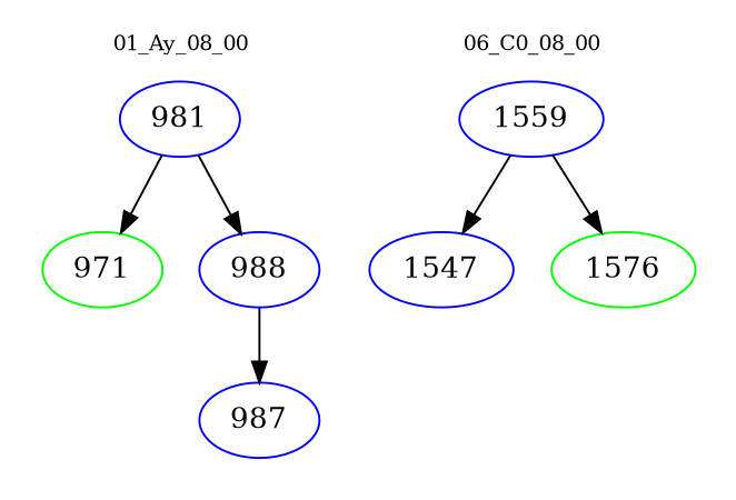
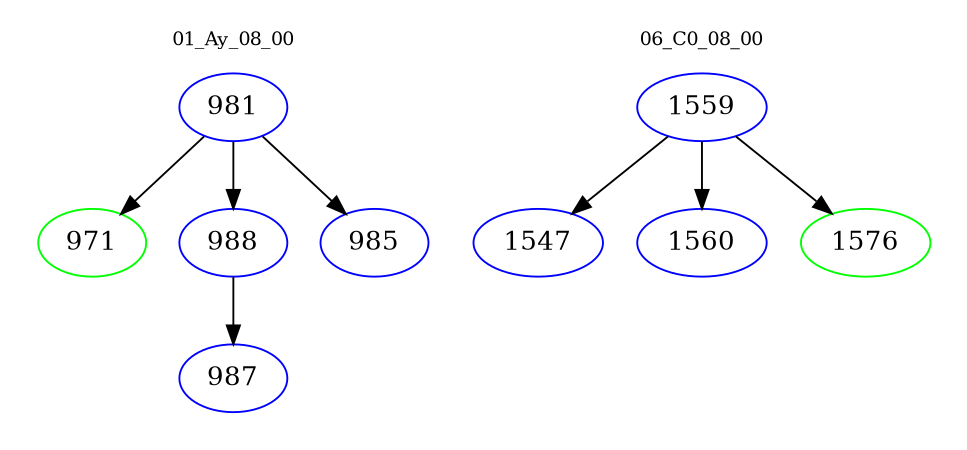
  digraph {
    node [color=blue]
    edge [color=black]
    n1 [label=981]
    n2 [color=green label=971]
    n3 [label=988]
+   n4 [label=985]
    n5 [label=987]
    n6 [label=1559]
    n7 [label=1547]
+   n8 [label=1560]
    n9 [color=green label=1576]
    subgraph cluster_1 {
      color=white
      fontsize=10
      label="01_Ay_08_00"
      n1
      n2
      n3
+     n4
      n5
    }
    subgraph cluster_2 {
      color=white
      fontsize=10
      label="06_C0_08_00"
      n6
      n7
+     n8
      n9
    }
    n1 -> n2
    n1 -> n3
+   n1 -> n4
    n3 -> n5
    n6 -> n7
+   n6 -> n8
    n6 -> n9
  }
